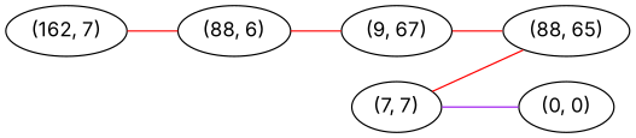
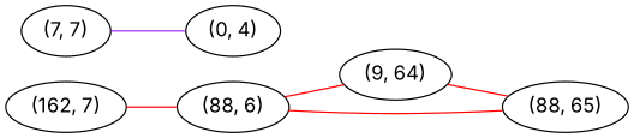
  graph {
    fontname=Inter
    rankdir=LR
    node [fontname=Inter]
    edge [color=red fontname=Inter weight=1]
    "(162, 7)"
    "(88, 6)"
-   "(9, 64)" [label="(9, 67)"]
+   "(9, 64)"
    "(88, 65)"
    "(7, 7)"
-   "(0, 0)"
+   "(0, 0)" [label="(0, 4)"]
    "(162, 7)" -- "(88, 6)"
    "(88, 6)" -- "(9, 64)"
-   "(7, 7)" -- "(88, 65)"
+   "(88, 6)" -- "(88, 65)"
    "(9, 64)" -- "(88, 65)"
    "(7, 7)" -- "(0, 0)" [color=purple weight=4]
  }
